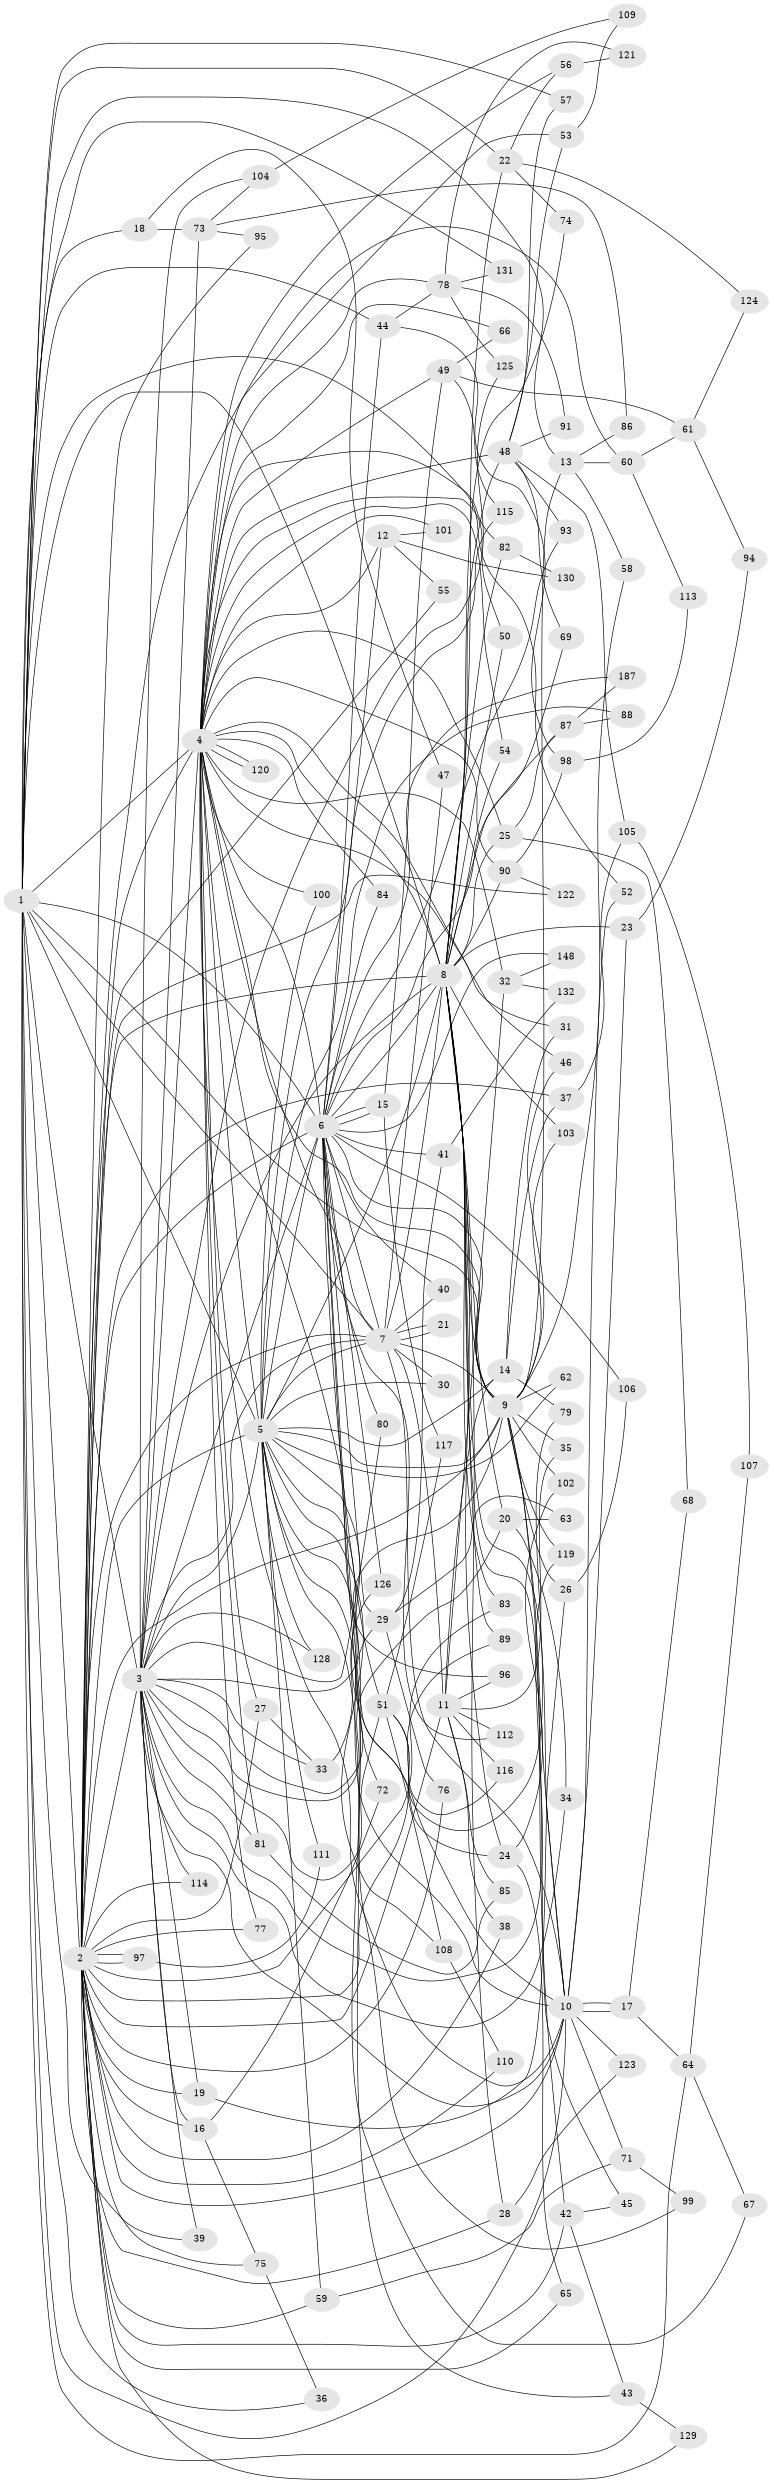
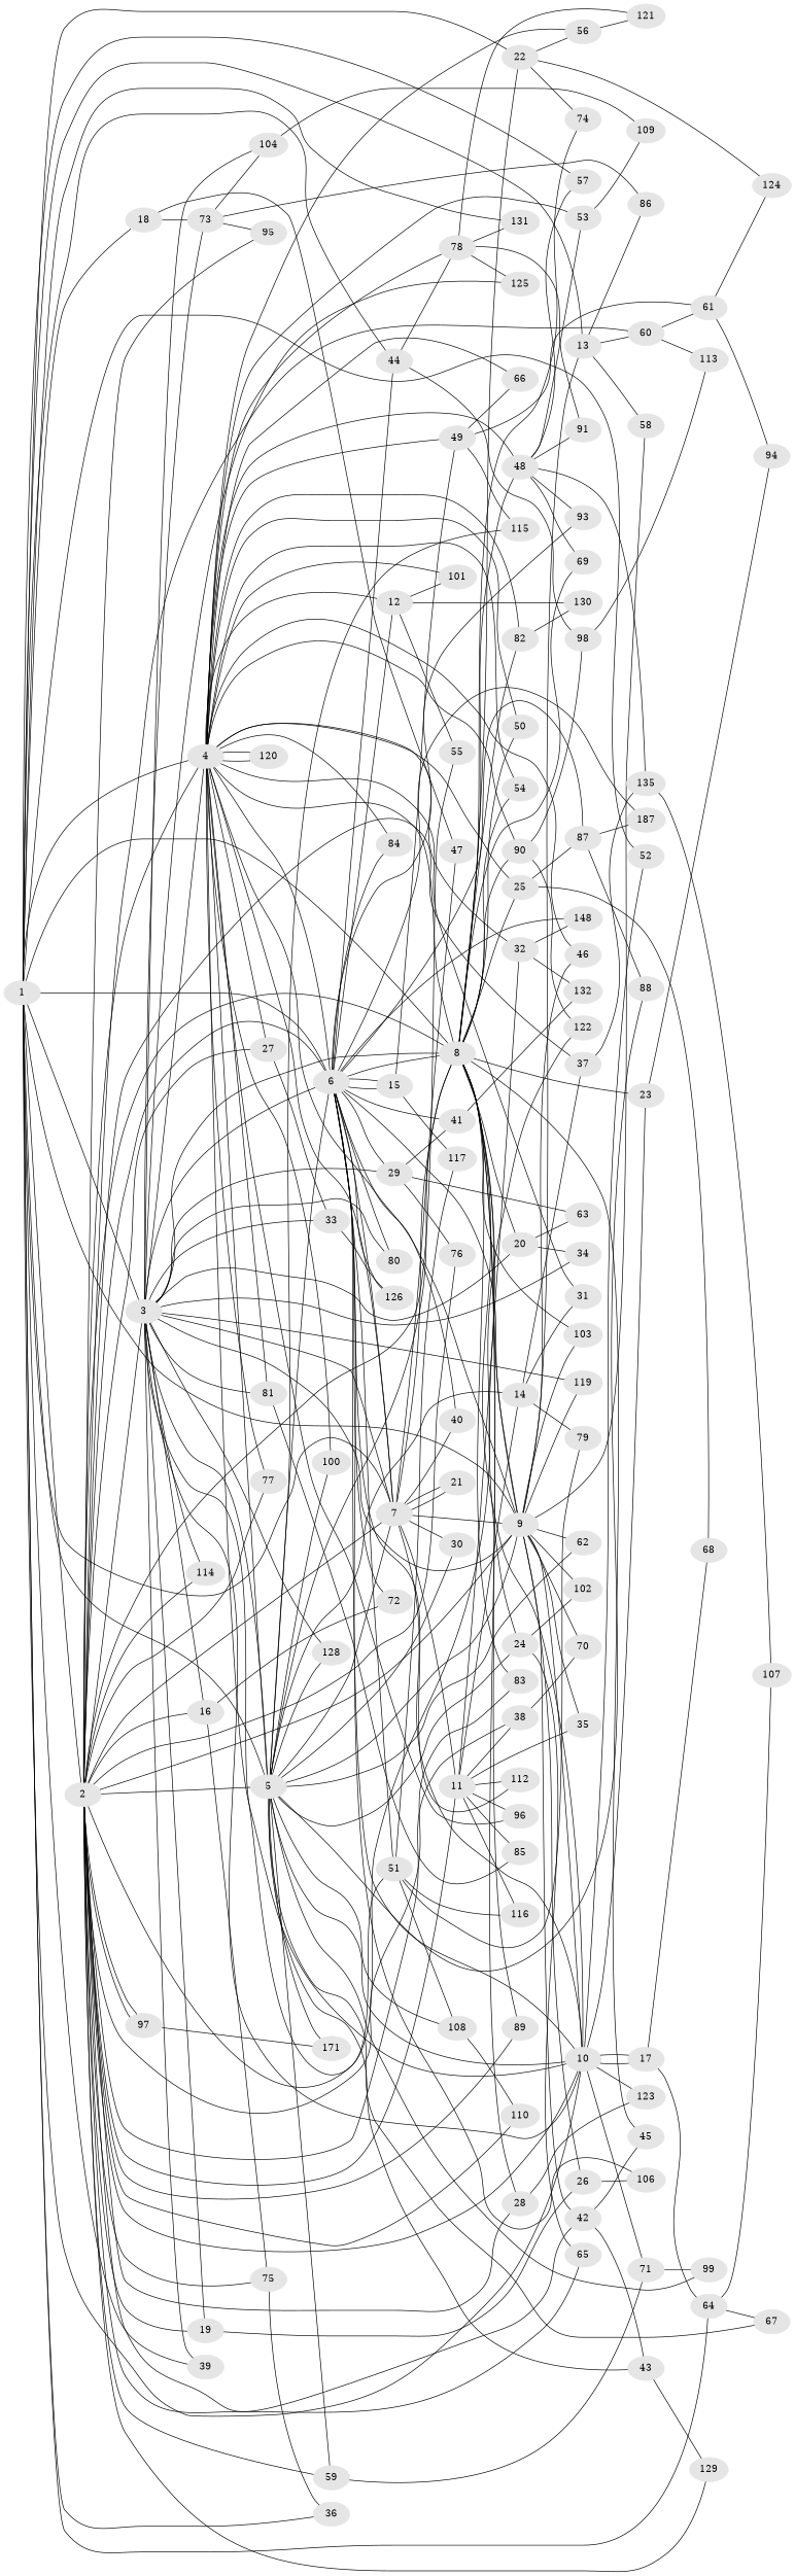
  graph {
    rankdir=LR
    node [color=gray90 style=filled]
    1
    2
    3
    4
    5
    6
    7
    8
    9
    10
    13
    18
    22
    36
    39
    44
    52
    57
    64
    131
    11
    16
    19
    27
    28
    37
    38
    42
    55
    59
    60
    65
    75
    76
    77
    83
    89
    95
    97
    110
    114
    122
    129
    20
    29
    33
    34
    51
    73
    80
    81
    104
    119
    125
    128
    12
    25
    31
    32
    46
    48
    49
    50
    53
    54
    56
    66
    78
    82
    84
    90
    96
    100
    101
    120
    14
    24
    30
    43
    62
    67
    88
    99
    108
-   111
+   111 [label=171]
    115
    15
    40
    41
    72
    87
    93
    106
    112
    n95 [label=148]
    126
    n97 [label=187]
    21
    47
    23
    45
    69
    74
    103
    26
    35
    58
+   70
    102
    17
    71
    123
    86
    124
    98
    107
    85
    116
-   105
+   105 [label=135]
    61
    113
    63
    79
    117
    109
    130
    68
    132
    91
    121
    94
    1 -- 2
    1 -- 3
    1 -- 4
    1 -- 5
    1 -- 6
    1 -- 7
    1 -- 8
    1 -- 9
    1 -- 10
    1 -- 13
    1 -- 18
    1 -- 22
    1 -- 36
    1 -- 39
    1 -- 44
    1 -- 52
    1 -- 57
    1 -- 64
    1 -- 131
    2 -- 3
    2 -- 4
    2 -- 5
    2 -- 6
    2 -- 7
    2 -- 8
    2 -- 9
    2 -- 10
    2 -- 11
    2 -- 16
    2 -- 19
    2 -- 27
    2 -- 28
    2 -- 37
    2 -- 38
    2 -- 42
    2 -- 55
    2 -- 59
    2 -- 60
    2 -- 65
    2 -- 75
    2 -- 76
    2 -- 77
    2 -- 83
    2 -- 89
    2 -- 95
    2 -- 97
    2 -- 97
    2 -- 110
    2 -- 114
    2 -- 122
    2 -- 129
    3 -- 4
    3 -- 5
    3 -- 6
    3 -- 7
    3 -- 8
    3 -- 9
    3 -- 10
    3 -- 39
    3 -- 16
    3 -- 19
    3 -- 114
    3 -- 20
    3 -- 29
    3 -- 33
    3 -- 34
    3 -- 51
    3 -- 73
    3 -- 80
    3 -- 81
    3 -- 104
    3 -- 119
    3 -- 125
    3 -- 128
    4 -- 5
    4 -- 6
    4 -- 7
    4 -- 8
    4 -- 9
    4 -- 10
    4 -- 27
    4 -- 77
    4 -- 81
    4 -- 12
    4 -- 25
    4 -- 31
    4 -- 32
    4 -- 46
    4 -- 48
    4 -- 49
    4 -- 50
    4 -- 53
    4 -- 54
    4 -- 56
    4 -- 66
    4 -- 78
    4 -- 82
    4 -- 84
    4 -- 90
    4 -- 96
    4 -- 100
    4 -- 101
    4 -- 120
    4 -- 120
    5 -- 6
    5 -- 7
    5 -- 8
    5 -- 9
    5 -- 10
    5 -- 59
    5 -- 128
    5 -- 100
    5 -- 14
    5 -- 24
    5 -- 30
    5 -- 43
    5 -- 62
    5 -- 67
    5 -- 88
    5 -- 99
    5 -- 108
    5 -- 111
    5 -- 115
    6 -- 7
    6 -- 8
    6 -- 9
    6 -- 10
    6 -- 44
    6 -- 29
    6 -- 51
    6 -- 80
    6 -- 12
    6 -- 84
    6 -- 15
    6 -- 15
    6 -- 40
    6 -- 41
    6 -- 72
    6 -- 87
    6 -- 93
    6 -- 106
    6 -- 112
    6 -- n95
    6 -- 126
    6 -- n97
    7 -- 8
    7 -- 9
    7 -- 10
    7 -- 11
    7 -- 30
    7 -- 40
    7 -- 21
    7 -- 21
    7 -- 47
    8 -- 9
    8 -- 10
    8 -- 22
    8 -- 28
    8 -- 83
    8 -- 89
    8 -- 20
    8 -- 25
    8 -- 48
    8 -- 50
    8 -- 54
    8 -- 82
    8 -- 90
    8 -- 24
    8 -- 23
    8 -- 45
    8 -- 69
    8 -- 74
    8 -- 103
    9 -- 10
    9 -- 13
    9 -- 42
    9 -- 119
    9 -- 46
    9 -- 62
    9 -- 103
    9 -- 26
    9 -- 35
    9 -- 58
+   9 -- 70
    9 -- 102
    10 -- 52
    10 -- 23
    10 -- 17
    10 -- 17
    10 -- 71
    10 -- 123
    13 -- 60
    13 -- 58
    13 -- 86
    18 -- 73
    18 -- 47
    22 -- 56
    22 -- 74
    22 -- 124
    44 -- 78
    44 -- 98
    64 -- 67
    64 -- 107
    11 -- 38
    11 -- 32
    11 -- 96
    11 -- 14
    11 -- 112
    11 -- 35
    11 -- 85
    11 -- 116
    16 -- 75
    16 -- 72
    19 -- 26
    27 -- 33
    28 -- 123
    37 -- 105
+   38 -- 70
    42 -- 43
    42 -- 45
    59 -- 71
    60 -- 61
    60 -- 113
    75 -- 36
    97 -- 111
    20 -- 34
    20 -- 63
    29 -- 76
    29 -- 41
    29 -- 63
    33 -- 126
    51 -- 108
    51 -- 116
    51 -- 79
    51 -- 117
    73 -- 95
    73 -- 104
    73 -- 86
    81 -- 85
    104 -- 109
    12 -- 55
    12 -- 101
    12 -- 130
    25 -- 87
    25 -- 68
    32 -- n95
    32 -- 132
    48 -- 57
    48 -- 53
    48 -- 93
    48 -- 69
    48 -- 105
    48 -- 91
    49 -- 66
    49 -- 115
    49 -- 61
    53 -- 109
    56 -- 121
    78 -- 131
    78 -- 125
    78 -- 91
    78 -- 121
    82 -- 130
    90 -- 122
    90 -- 98
    14 -- 37
    14 -- 31
    14 -- 79
    24 -- 65
    24 -- 102
    43 -- 129
    108 -- 110
    15 -- 49
    15 -- 117
    41 -- 132
    87 -- 88
    87 -- n97
    23 -- 94
    26 -- 106
    17 -- 64
    17 -- 68
    71 -- 99
    98 -- 113
    105 -- 107
    61 -- 124
    61 -- 94
  }
